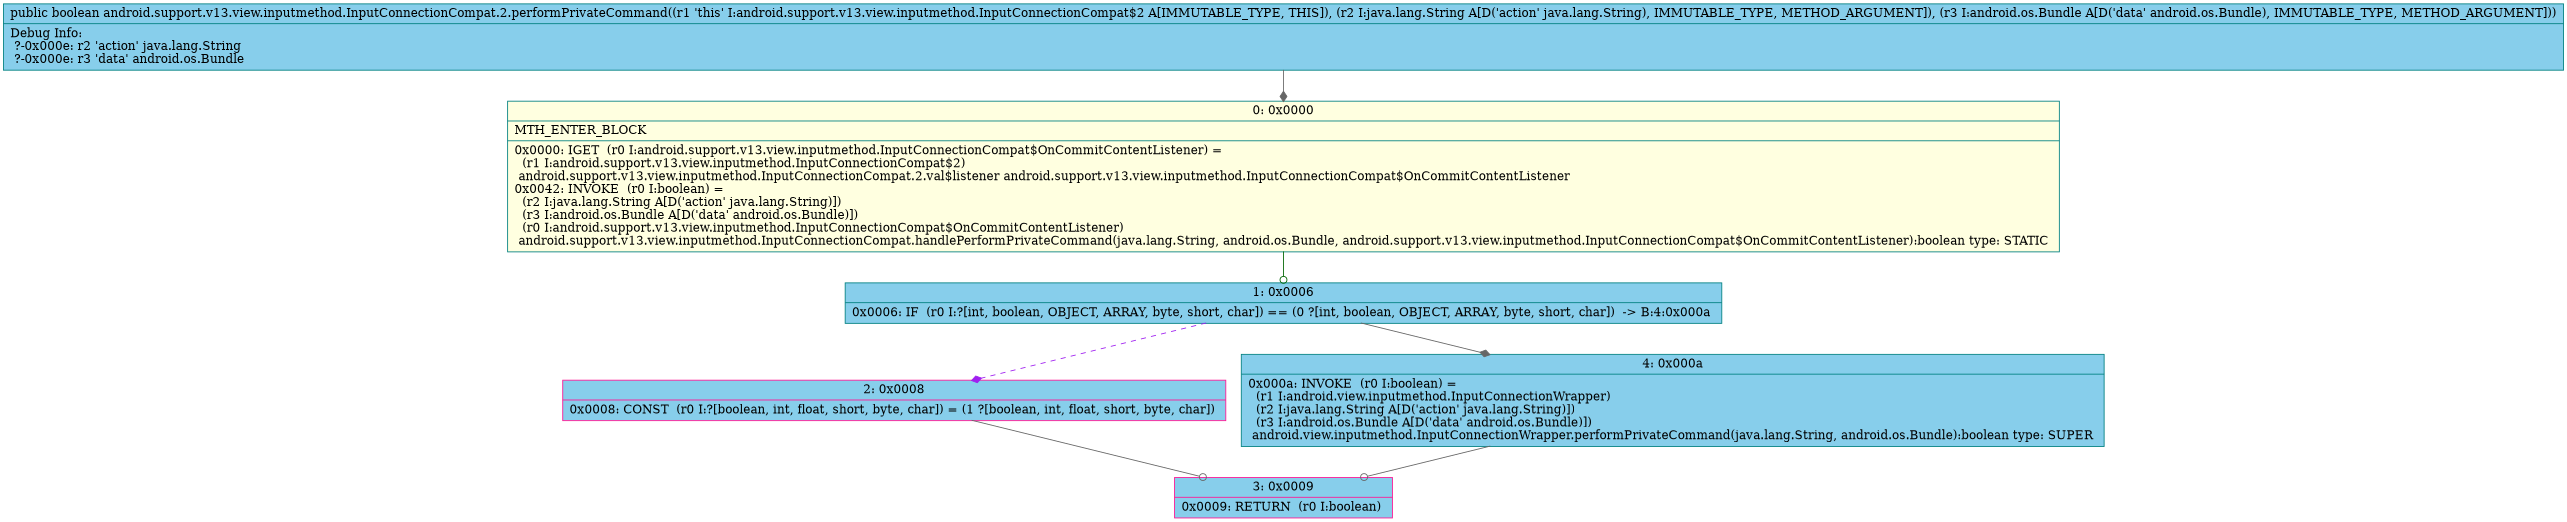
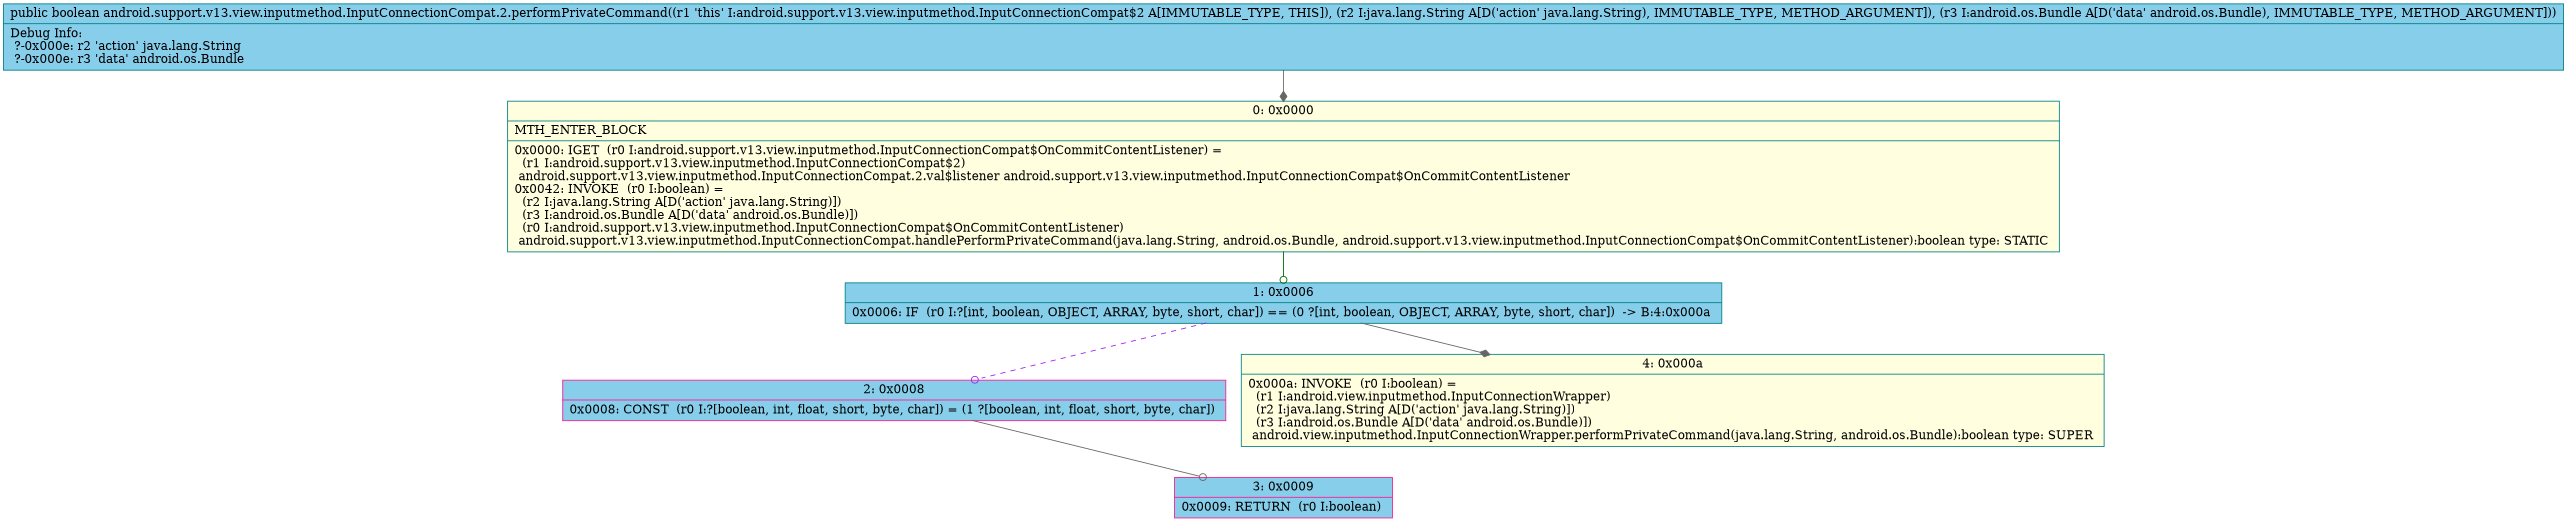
  digraph {
    node [color=teal fillcolor=skyblue shape=record style=filled]
    edge [arrowhead=odot color=gray40]
    n1 [fillcolor=lightyellow label="{0\:\ 0x0000|MTH_ENTER_BLOCK\l|0x0000: IGET  (r0 I:android.support.v13.view.inputmethod.InputConnectionCompat$OnCommitContentListener) = \l  (r1 I:android.support.v13.view.inputmethod.InputConnectionCompat$2)\l android.support.v13.view.inputmethod.InputConnectionCompat.2.val$listener android.support.v13.view.inputmethod.InputConnectionCompat$OnCommitContentListener \l0x0042: INVOKE  (r0 I:boolean) = \l  (r2 I:java.lang.String A[D('action' java.lang.String)])\l  (r3 I:android.os.Bundle A[D('data' android.os.Bundle)])\l  (r0 I:android.support.v13.view.inputmethod.InputConnectionCompat$OnCommitContentListener)\l android.support.v13.view.inputmethod.InputConnectionCompat.handlePerformPrivateCommand(java.lang.String, android.os.Bundle, android.support.v13.view.inputmethod.InputConnectionCompat$OnCommitContentListener):boolean type: STATIC \l}"]
    n2 [label="{1\:\ 0x0006|0x0006: IF  (r0 I:?[int, boolean, OBJECT, ARRAY, byte, short, char]) == (0 ?[int, boolean, OBJECT, ARRAY, byte, short, char])  \-\> B:4:0x000a \l}"]
    n3 [color=deeppink label="{2\:\ 0x0008|0x0008: CONST  (r0 I:?[boolean, int, float, short, byte, char]) = (1 ?[boolean, int, float, short, byte, char]) \l}"]
-   n4 [label="{4\:\ 0x000a|0x000a: INVOKE  (r0 I:boolean) = \l  (r1 I:android.view.inputmethod.InputConnectionWrapper)\l  (r2 I:java.lang.String A[D('action' java.lang.String)])\l  (r3 I:android.os.Bundle A[D('data' android.os.Bundle)])\l android.view.inputmethod.InputConnectionWrapper.performPrivateCommand(java.lang.String, android.os.Bundle):boolean type: SUPER \l}"]
+   n4 [fillcolor=lightyellow label="{4\:\ 0x000a|0x000a: INVOKE  (r0 I:boolean) = \l  (r1 I:android.view.inputmethod.InputConnectionWrapper)\l  (r2 I:java.lang.String A[D('action' java.lang.String)])\l  (r3 I:android.os.Bundle A[D('data' android.os.Bundle)])\l android.view.inputmethod.InputConnectionWrapper.performPrivateCommand(java.lang.String, android.os.Bundle):boolean type: SUPER \l}"]
    n5 [color=deeppink label="{3\:\ 0x0009|0x0009: RETURN  (r0 I:boolean) \l}"]
    n6 [label="{public boolean android.support.v13.view.inputmethod.InputConnectionCompat.2.performPrivateCommand((r1 'this' I:android.support.v13.view.inputmethod.InputConnectionCompat$2 A[IMMUTABLE_TYPE, THIS]), (r2 I:java.lang.String A[D('action' java.lang.String), IMMUTABLE_TYPE, METHOD_ARGUMENT]), (r3 I:android.os.Bundle A[D('data' android.os.Bundle), IMMUTABLE_TYPE, METHOD_ARGUMENT]))  | Debug Info:\l  ?\-0x000e: r2 'action' java.lang.String\l  ?\-0x000e: r3 'data' android.os.Bundle\l}"]
    n1 -> n2 [color=darkgreen]
-   n2 -> n3 [arrowhead=diamond color=purple style=dashed]
+   n2 -> n3 [color=purple style=dashed]
    n2 -> n4 [arrowhead=diamond]
    n3 -> n5
-   n4 -> n5
    n6 -> n1 [arrowhead=diamond]
  }
